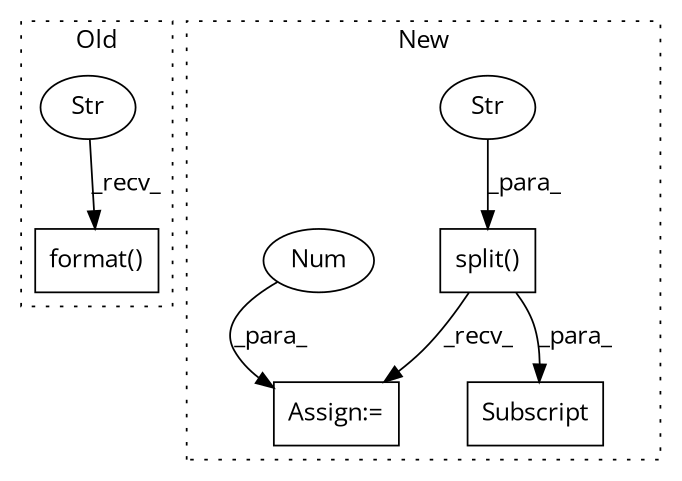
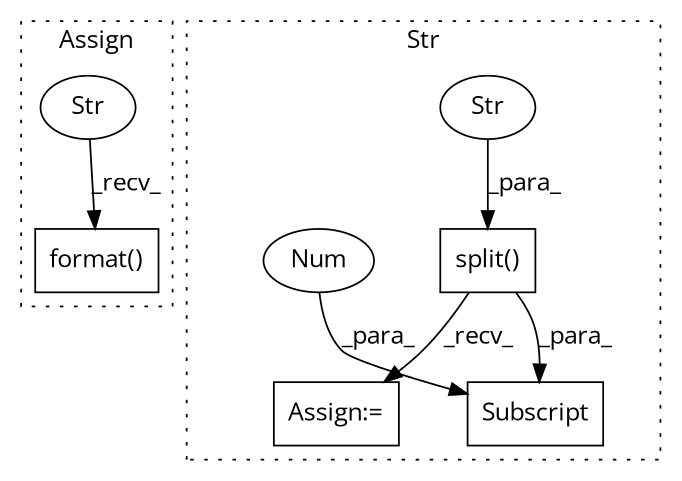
  digraph {
    fontname="Open Sans"
    node [a=75 fontname="Open Sans" shape=box]
    edge [fontname="Open Sans"]
    n1 [l="66,1" label="format()" s="2770,2868"]
    n2 [a=66 l=33 label=Str s=2770 shape=ellipse]
    n3 [l="31,1" label="split()" s="1829,1864"]
    n4 [a=68 l=3 label="Assign:=" s=1748]
    n5 [a=66 l=4 label=Str s=1860 shape=ellipse]
    n6 [a=63 l="72,0" label=Subscript s="1829,0"]
    n7 [a=76 l=1 label=Num s=1899 shape=ellipse]
    subgraph cluster_1 {
-     label=Old
+     label=Assign
      style=dotted
      n1
      n2
    }
    subgraph cluster_2 {
-     label=New
+     label=Str
      style=dotted
      n3
      n4
      n5
      n6
      n7
    }
    n2 -> n1 [label=_recv_]
    n3 -> n4 [label=_recv_]
    n3 -> n6 [label=_para_]
    n5 -> n3 [label=_para_]
-   n7 -> n4 [label=_para_]
+   n7 -> n6 [label=_para_]
  }
